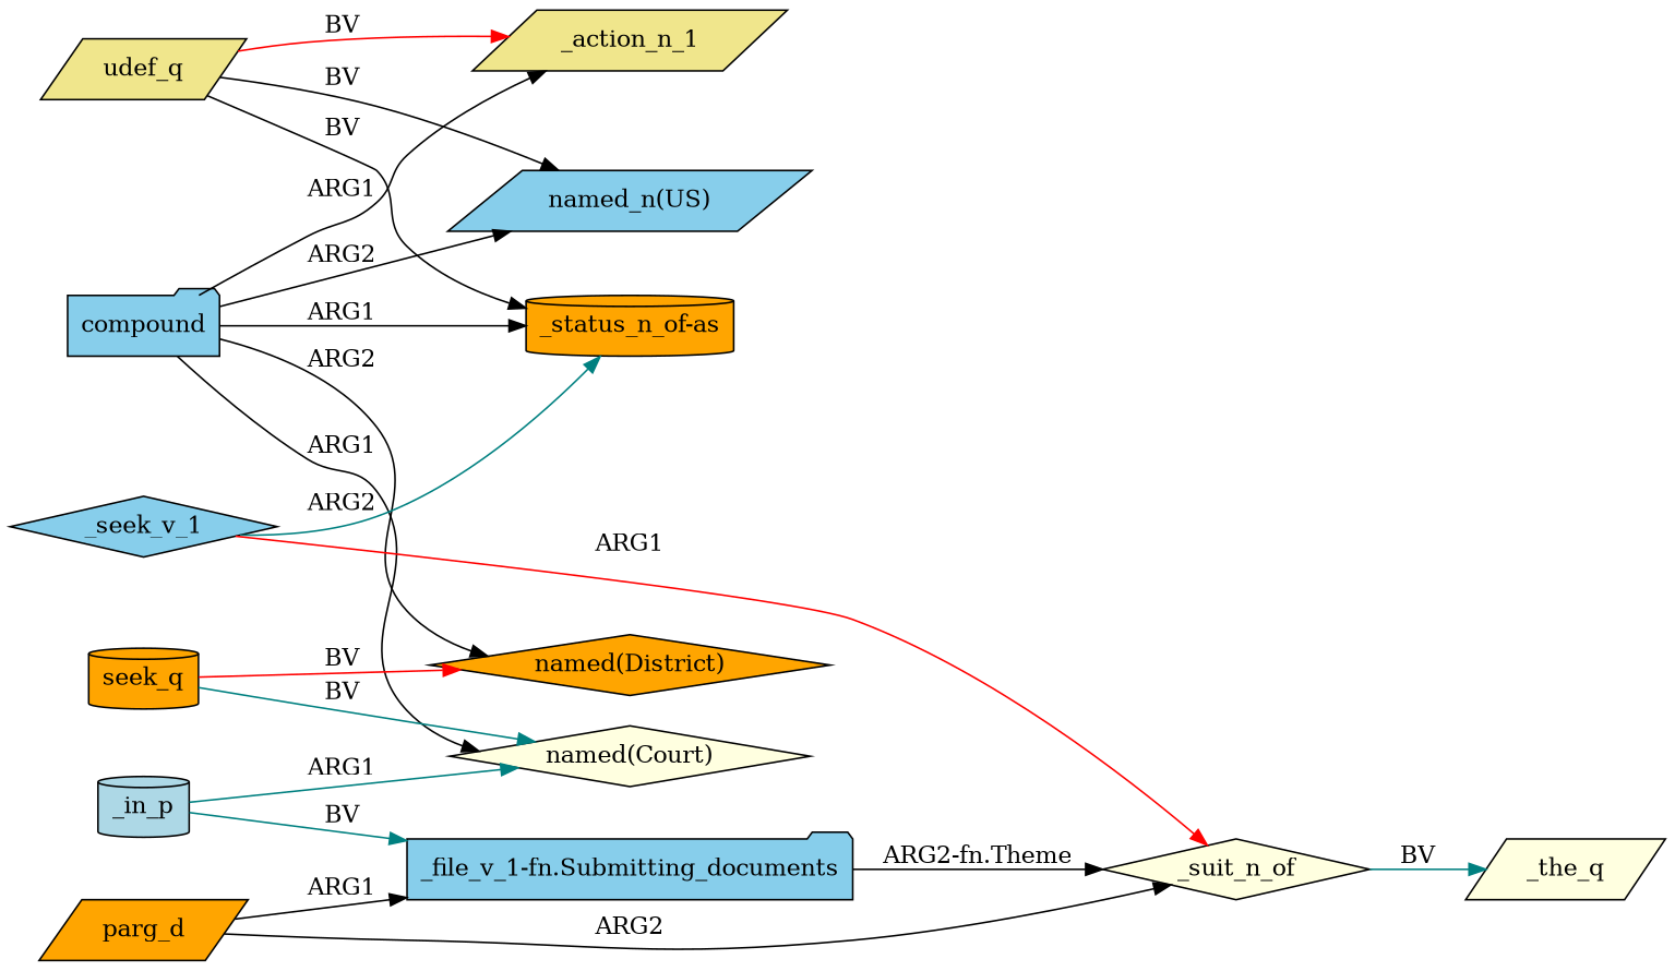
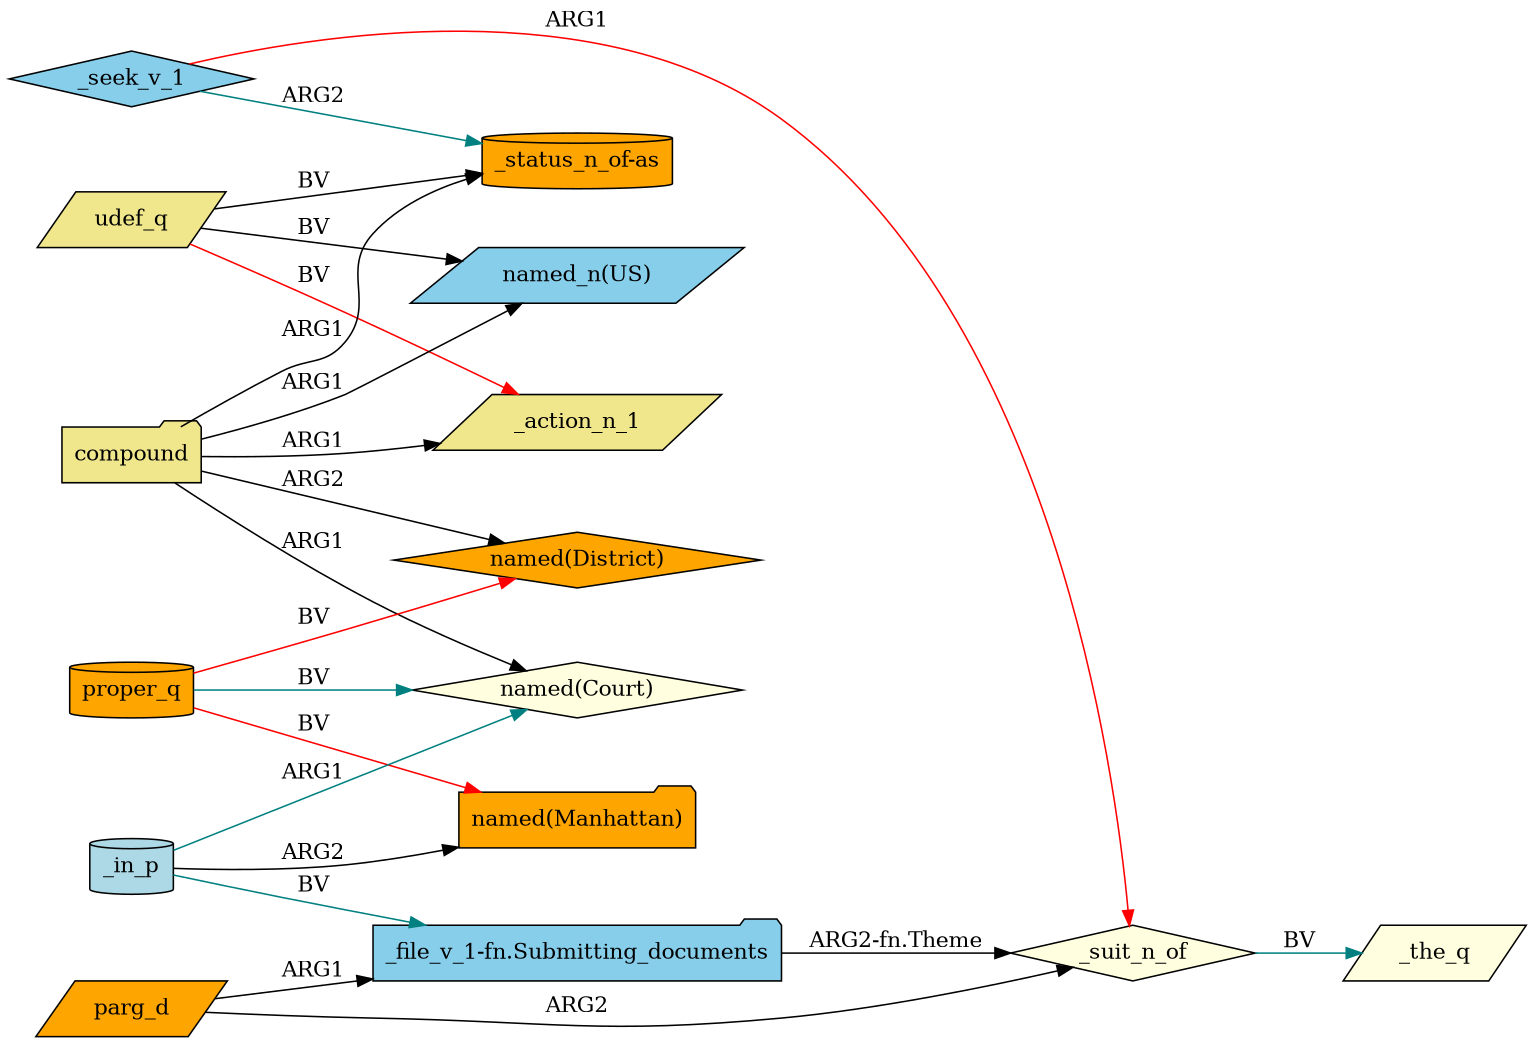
  digraph {
    rankdir=LR
    node [fillcolor=orange shape=parallelogram style=filled]
    edge [color=black]
    udef_q [fillcolor=khaki]
    "named_n(US)" [fillcolor=skyblue]
    "_status_n_of-as" [shape=cylinder]
    _action_n_1 [fillcolor=khaki]
-   compound [fillcolor=skyblue shape=folder]
+   compound [fillcolor=khaki shape=folder]
    "named(District)" [shape=diamond]
    "named(Court)" [fillcolor=lightyellow shape=diamond]
    _the_q [fillcolor=lightyellow]
    _suit_n_of [fillcolor=lightyellow shape=diamond]
    parg_d
    "_file_v_1-fn.Submitting_documents" [fillcolor=skyblue shape=folder]
-   proper_q [shape=cylinder label=seek_q]
+   proper_q [shape=cylinder]
+   "named(Manhattan)" [shape=folder]
    _in_p [fillcolor=lightblue shape=cylinder]
    _seek_v_1 [fillcolor=skyblue shape=diamond]
    udef_q -> "named_n(US)" [label=BV]
    udef_q -> "_status_n_of-as" [label=BV]
    udef_q -> _action_n_1 [color=red label=BV]
-   compound -> "named_n(US)" [label=ARG2]
+   compound -> "named_n(US)" [label=ARG1]
    compound -> "_status_n_of-as" [label=ARG1]
    compound -> _action_n_1 [label=ARG1]
    compound -> "named(District)" [label=ARG2]
    compound -> "named(Court)" [label=ARG1]
    _suit_n_of -> _the_q [color=teal label=BV]
    parg_d -> _suit_n_of [label=ARG2]
    parg_d -> "_file_v_1-fn.Submitting_documents" [label=ARG1]
    "_file_v_1-fn.Submitting_documents" -> _suit_n_of [label="ARG2-fn.Theme"]
    proper_q -> "named(District)" [color=red label=BV]
    proper_q -> "named(Court)" [color=teal label=BV]
+   proper_q -> "named(Manhattan)" [color=red label=BV]
    _in_p -> "named(Court)" [color=teal label=ARG1]
    _in_p -> "_file_v_1-fn.Submitting_documents" [color=teal label=BV]
+   _in_p -> "named(Manhattan)" [label=ARG2]
    _seek_v_1 -> "_status_n_of-as" [color=teal label=ARG2]
    _seek_v_1 -> _suit_n_of [color=red label=ARG1]
  }
